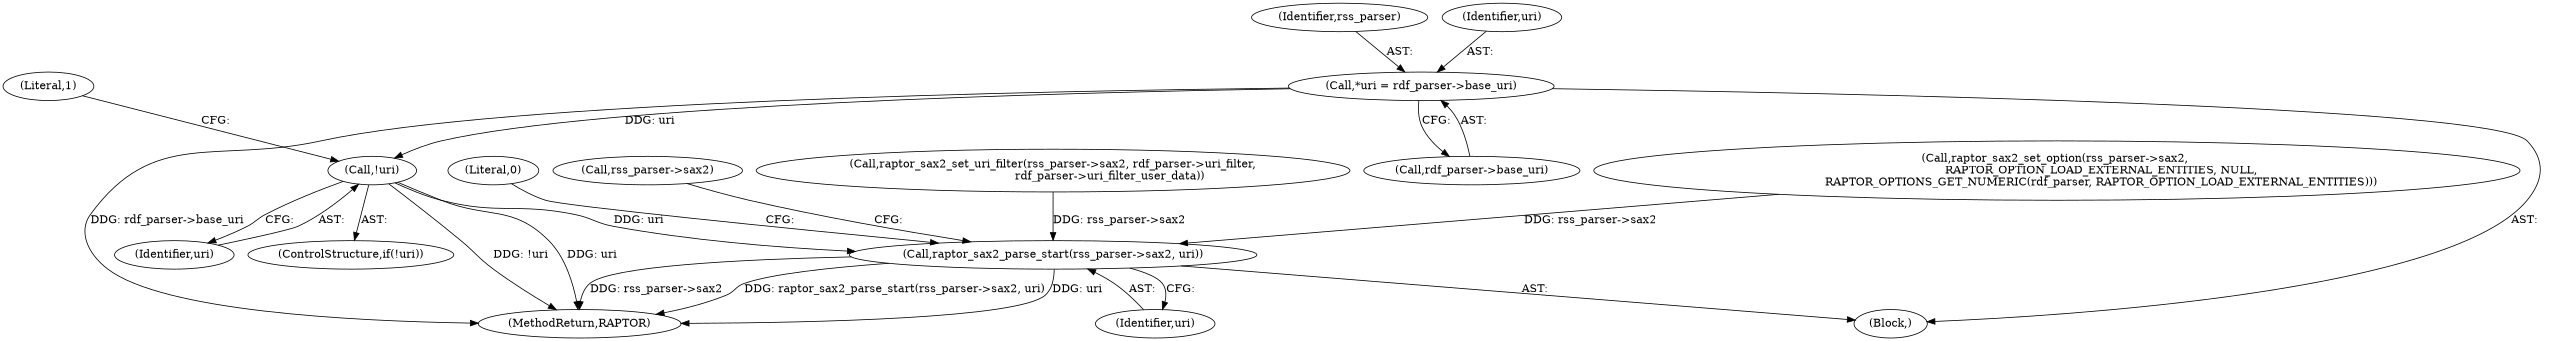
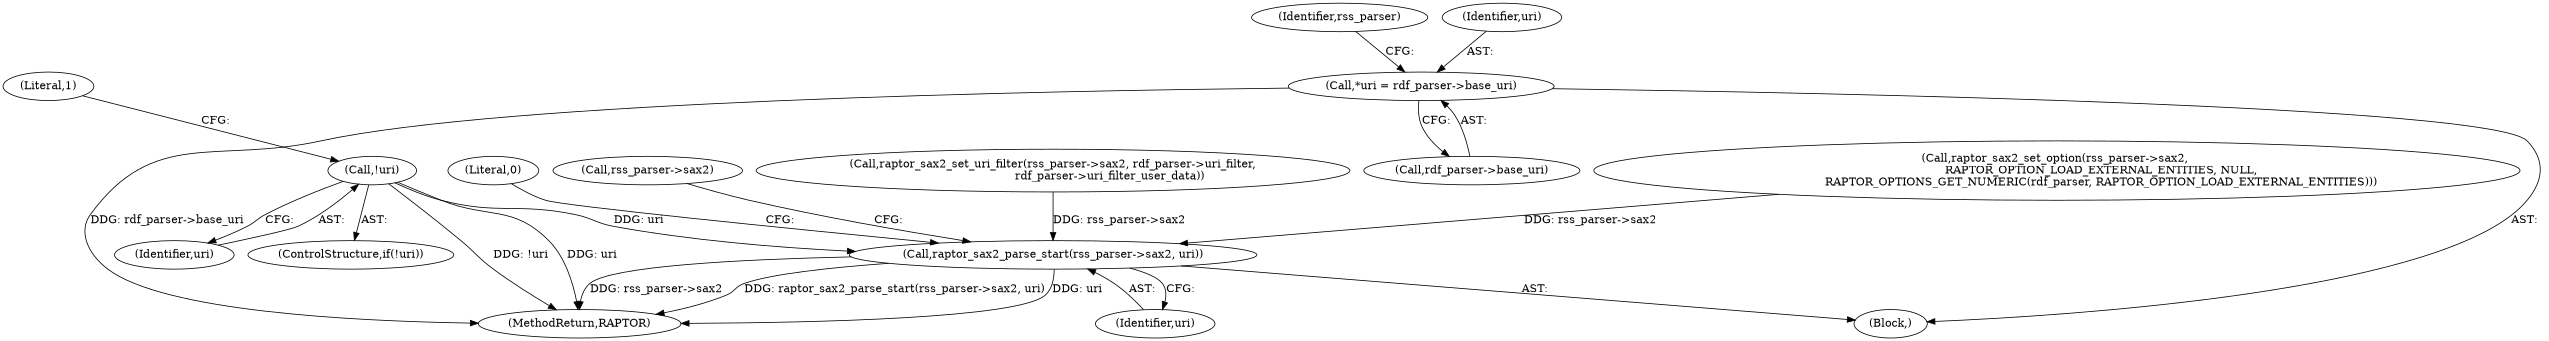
  digraph {
    n1 [label="(Call,*uri = rdf_parser->base_uri)"]
    n2 [label="(Call,!uri)"]
    n3 [label="(Call,rdf_parser->base_uri)"]
    n4 [label="(Block,)"]
    n5 [label="(MethodReturn,RAPTOR)"]
    n6 [label="(Call,raptor_sax2_parse_start(rss_parser->sax2, uri))"]
    n7 [label="(Identifier,uri)"]
    n8 [label="(ControlStructure,if(!uri))"]
    n9 [label="(Identifier,uri)"]
    n10 [label="(Call,rss_parser->sax2)"]
    n11 [label="(Call,raptor_sax2_set_uri_filter(rss_parser->sax2, rdf_parser->uri_filter,\n                                rdf_parser->uri_filter_user_data))"]
    n12 [label="(Identifier,rss_parser)"]
    n13 [label="(Identifier,uri)"]
    n14 [label="(Call,raptor_sax2_set_option(rss_parser->sax2, \n                         RAPTOR_OPTION_LOAD_EXTERNAL_ENTITIES, NULL,\n                         RAPTOR_OPTIONS_GET_NUMERIC(rdf_parser, RAPTOR_OPTION_LOAD_EXTERNAL_ENTITIES)))"]
    n15 [label="(Literal,1)"]
    n16 [label="(Literal,0)"]
-   n1 -> n2 [label="DDG: uri"]
    n1 -> n3 [label="CFG: "]
    n1 -> n4 [label="AST: "]
    n1 -> n5 [label="DDG: rdf_parser->base_uri"]
    n2 -> n5 [label="DDG: !uri"]
    n2 -> n5 [label="DDG: uri"]
    n2 -> n6 [label="DDG: uri"]
    n2 -> n7 [label="CFG: "]
    n2 -> n8 [label="AST: "]
    n3 -> n1 [label="AST: "]
    n6 -> n4 [label="AST: "]
    n6 -> n5 [label="DDG: raptor_sax2_parse_start(rss_parser->sax2, uri)"]
    n6 -> n5 [label="DDG: uri"]
    n6 -> n5 [label="DDG: rss_parser->sax2"]
    n6 -> n9 [label="CFG: "]
    n7 -> n2 [label="AST: "]
    n9 -> n6 [label="AST: "]
    n10 -> n6 [label="CFG: "]
    n11 -> n6 [label="DDG: rss_parser->sax2"]
-   n12 -> n1 [label="AST: "]
+   n12 -> n1 [label="CFG: "]
    n13 -> n1 [label="AST: "]
    n14 -> n6 [label="DDG: rss_parser->sax2"]
    n15 -> n2 [label="CFG: "]
    n16 -> n6 [label="CFG: "]
  }
